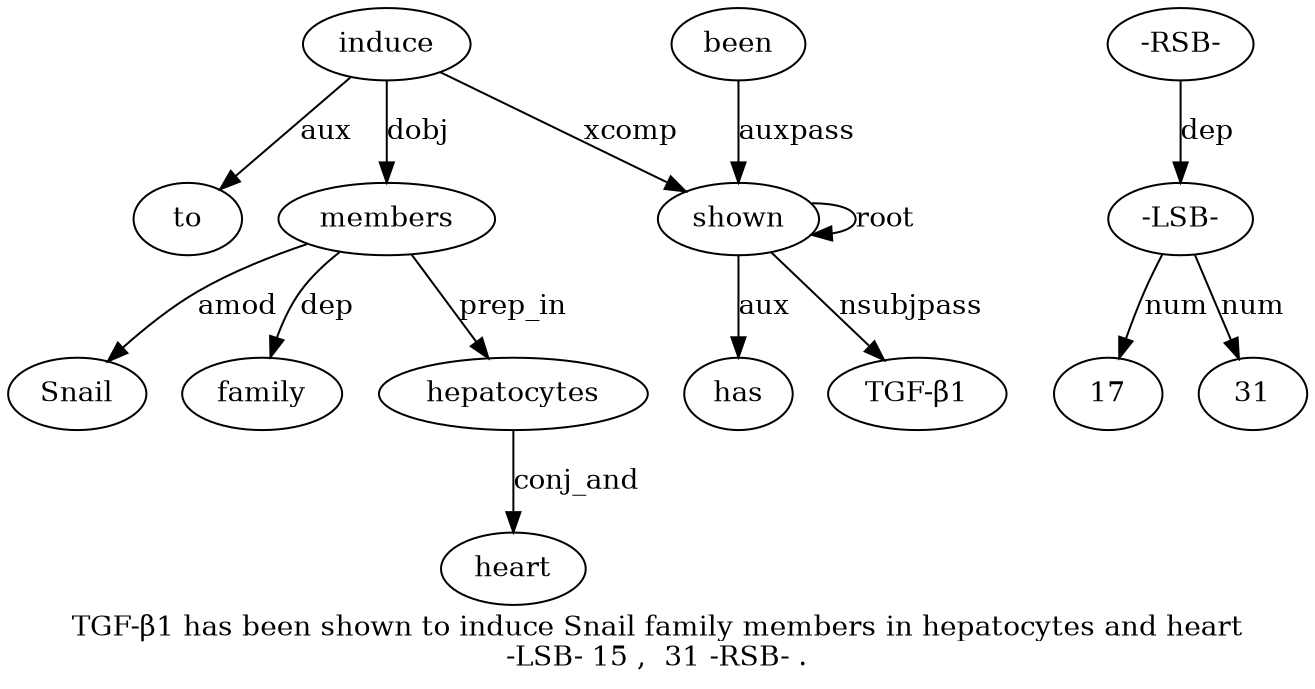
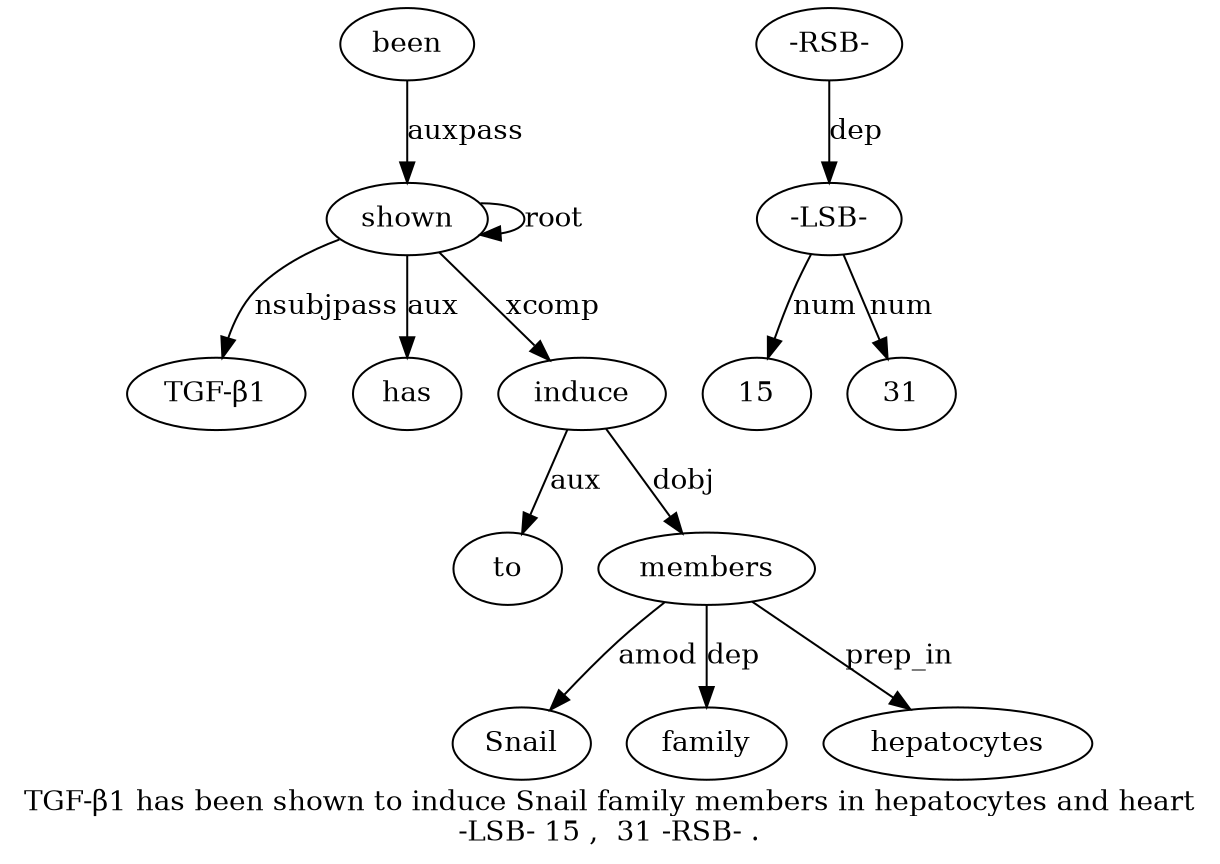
  digraph {
    label="TGF-β1 has been shown to induce Snail family members in hepatocytes and heart\n-LSB- 15 ,  31 -RSB- ."
    node [fillcolor=white style=filled]
    n1 [label=shown]
    n2 [label="TGF-β1"]
    n3 [label=has]
    n4 [label=induce]
    n5 [label=been]
    n6 [label=to]
    n7 [label=members]
    n8 [label=Snail]
    n9 [label=family]
    n10 [label=hepatocytes]
-   n11 [label=heart]
    n12 [label="-RSB-"]
    n13 [label="-LSB-"]
-   n14 [label=17]
+   n14 [label=15]
    n15 [label=31]
    n1 -> n1 [label=root]
    n1 -> n2 [label=nsubjpass]
    n1 -> n3 [label=aux]
-   n4 -> n1 [label=xcomp]
+   n1 -> n4 [label=xcomp]
    n4 -> n6 [label=aux]
    n4 -> n7 [label=dobj]
    n5 -> n1 [label=auxpass]
    n7 -> n8 [label=amod]
    n7 -> n9 [label=dep]
    n7 -> n10 [label=prep_in]
-   n10 -> n11 [label=conj_and]
    n12 -> n13 [label=dep]
    n13 -> n14 [label=num]
    n13 -> n15 [label=num]
  }
